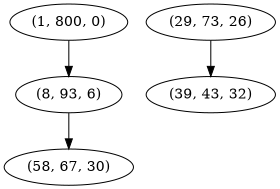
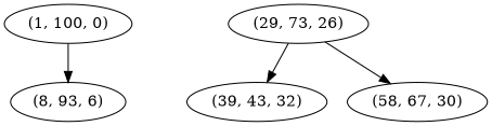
  digraph {
-   "(1, 100, 0)" [label="(1, 800, 0)"]
+   "(1, 100, 0)"
    "(8, 93, 6)"
    n3 [label="(39, 43, 32)"]
    "(29, 73, 26)"
    "(58, 67, 30)"
    "(1, 100, 0)" -> "(8, 93, 6)"
    "(29, 73, 26)" -> n3
-   "(8, 93, 6)" -> "(58, 67, 30)"
+   "(29, 73, 26)" -> "(58, 67, 30)"
  }
